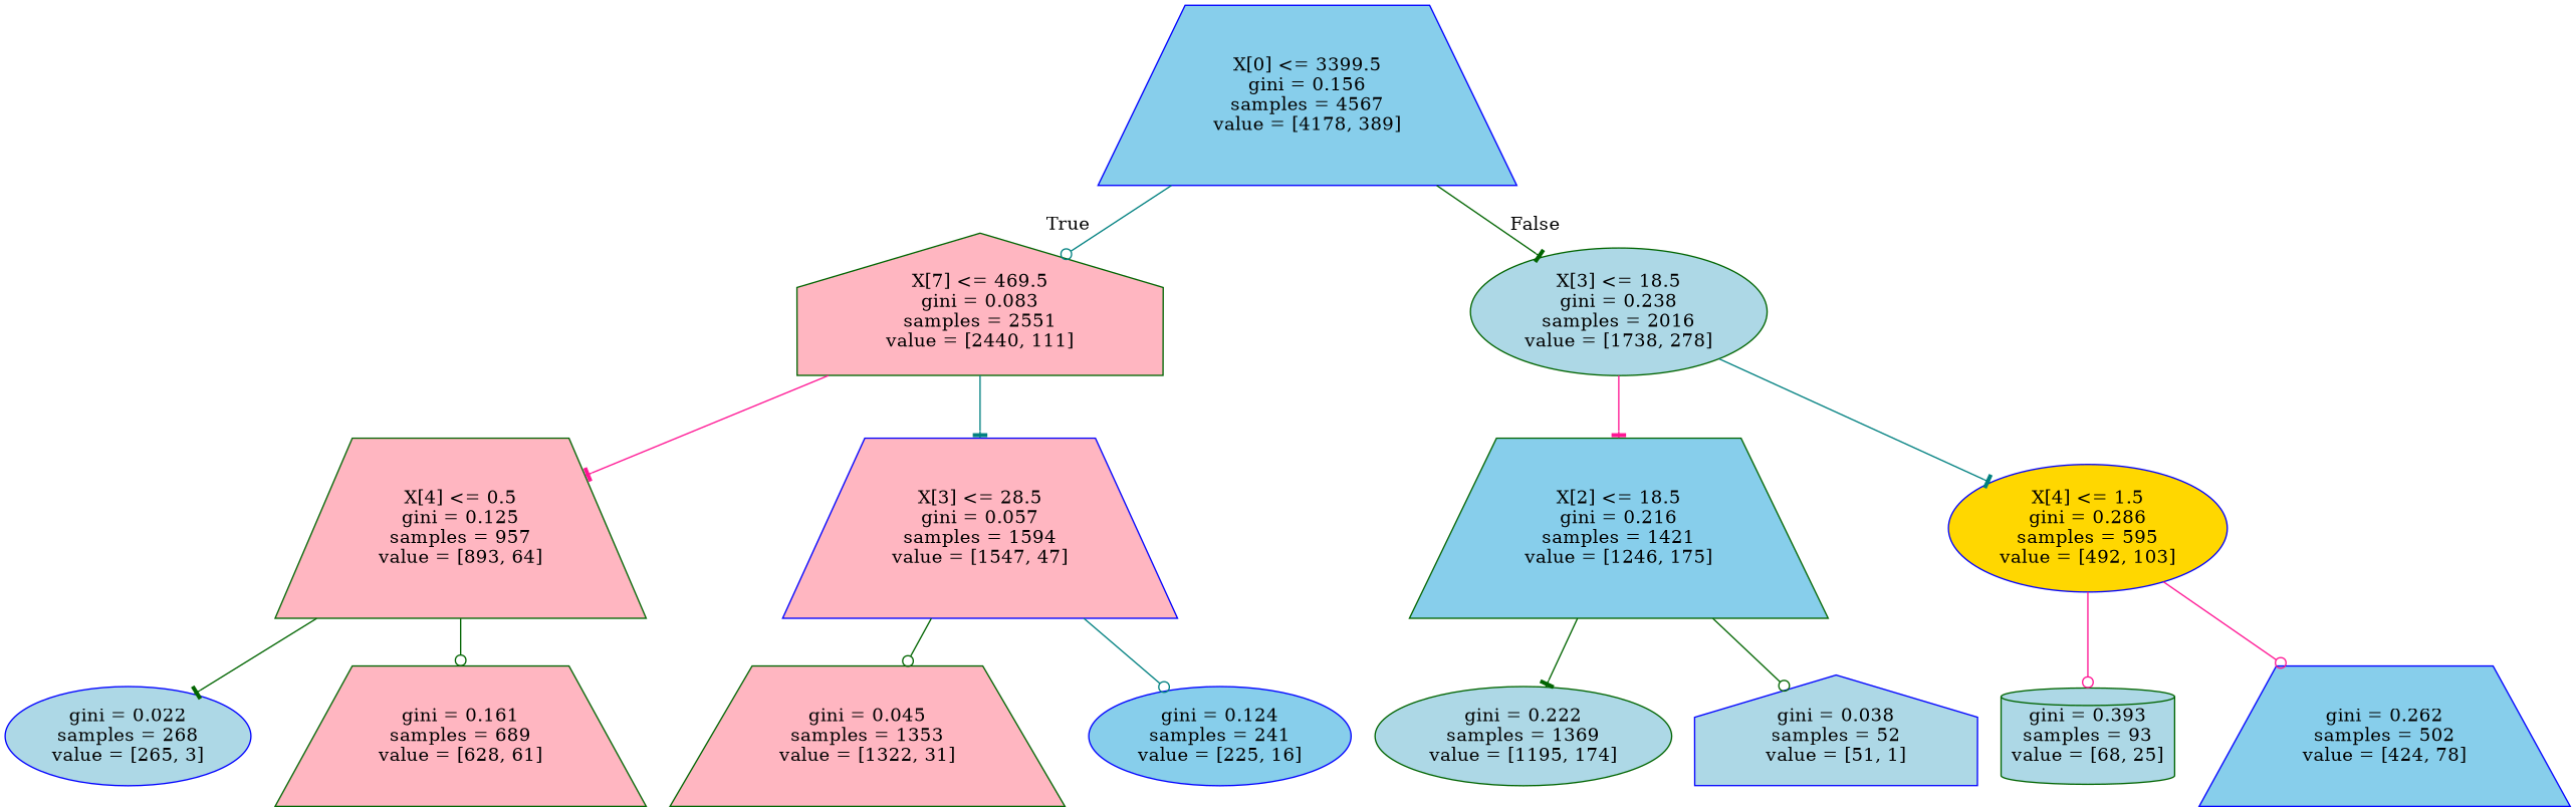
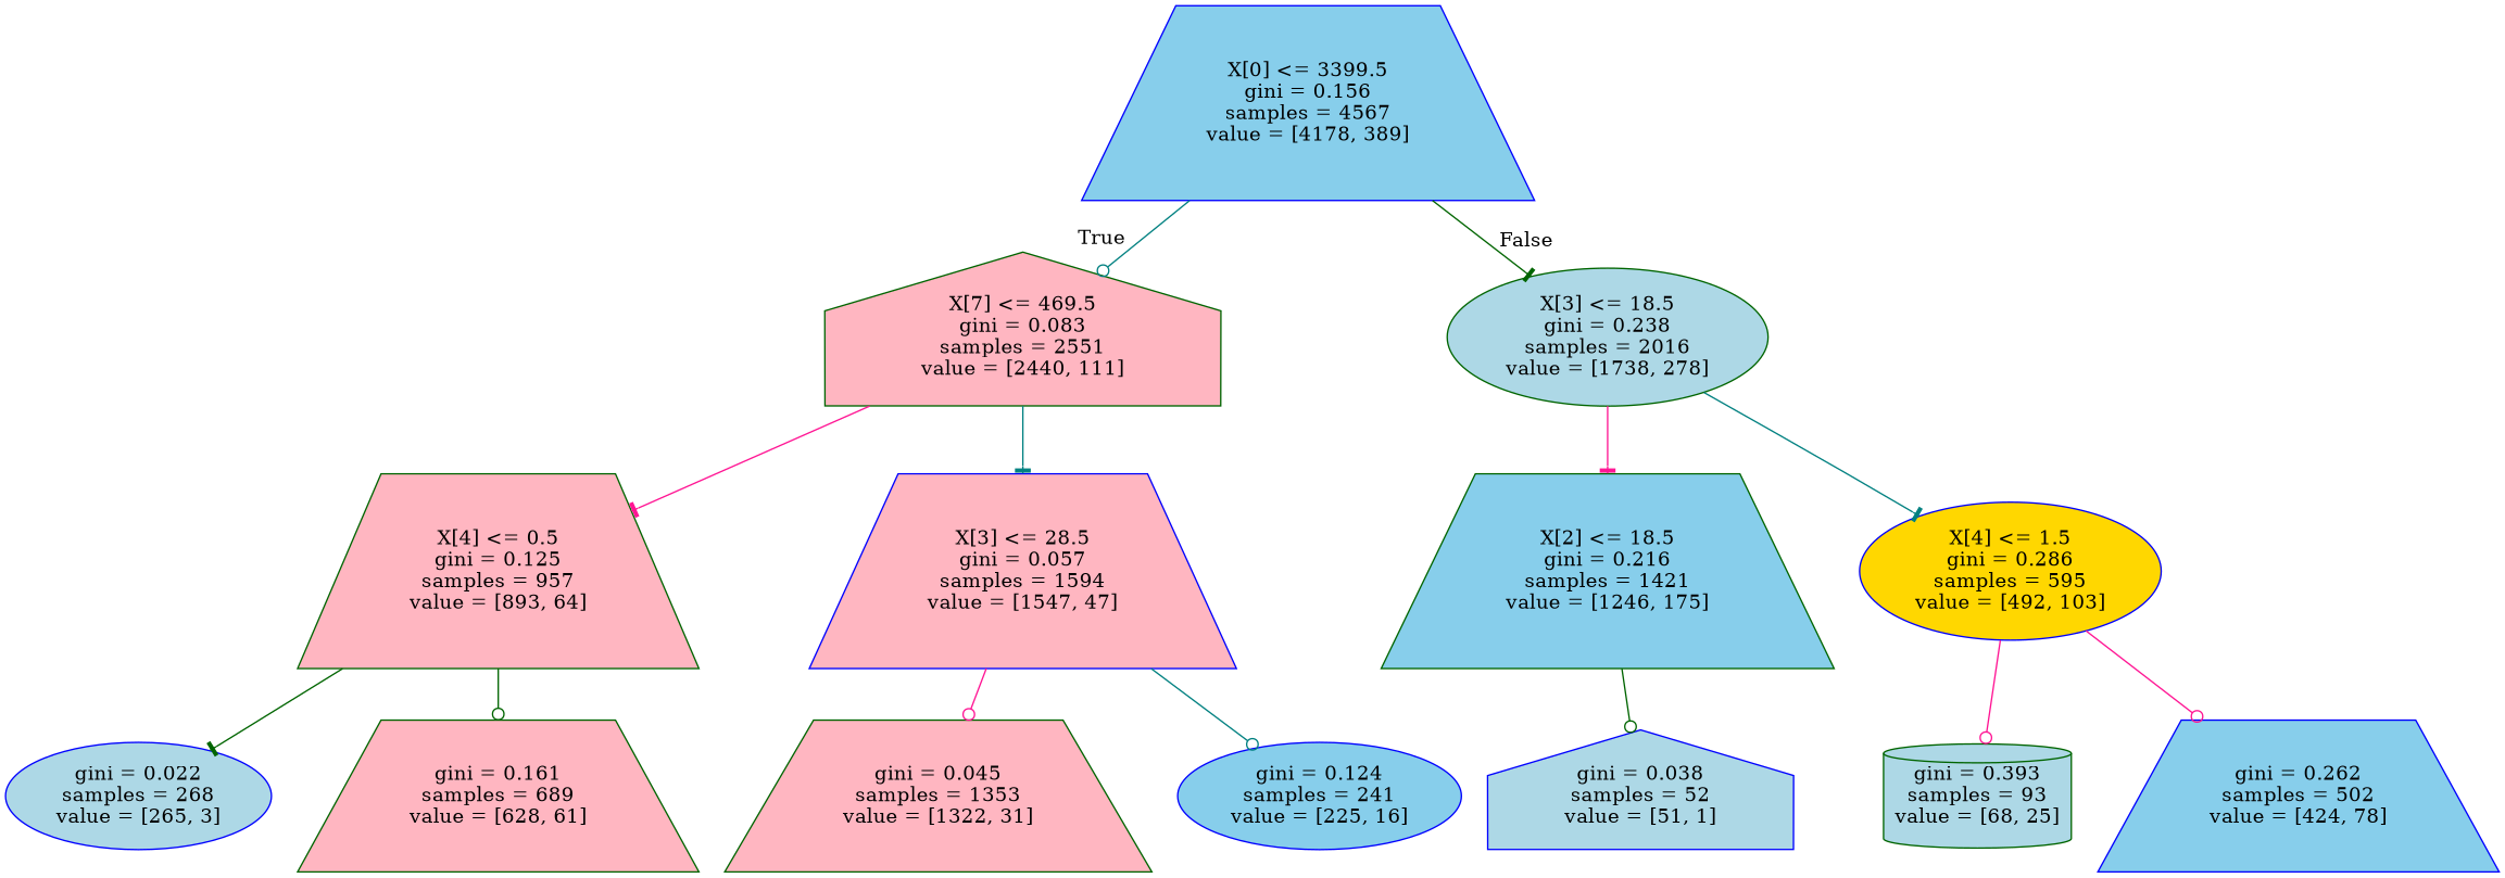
  digraph {
    node [color=darkgreen fillcolor=lightpink shape=trapezium style=filled]
    edge [arrowhead=odot color=darkgreen]
    n1 [color=blue fillcolor=skyblue label="X[0] <= 3399.5\ngini = 0.156\nsamples = 4567\nvalue = [4178, 389]"]
    n2 [label="X[7] <= 469.5\ngini = 0.083\nsamples = 2551\nvalue = [2440, 111]" shape=house]
    n3 [fillcolor=lightblue label="X[3] <= 18.5\ngini = 0.238\nsamples = 2016\nvalue = [1738, 278]" shape=ellipse]
    n4 [label="X[4] <= 0.5\ngini = 0.125\nsamples = 957\nvalue = [893, 64]"]
    n5 [color=blue label="X[3] <= 28.5\ngini = 0.057\nsamples = 1594\nvalue = [1547, 47]"]
    n6 [fillcolor=skyblue label="X[2] <= 18.5\ngini = 0.216\nsamples = 1421\nvalue = [1246, 175]"]
    n7 [color=blue fillcolor=gold label="X[4] <= 1.5\ngini = 0.286\nsamples = 595\nvalue = [492, 103]" shape=ellipse]
    n8 [color=blue fillcolor=lightblue label="gini = 0.022\nsamples = 268\nvalue = [265, 3]" shape=ellipse]
    n9 [label="gini = 0.161\nsamples = 689\nvalue = [628, 61]"]
    n10 [label="gini = 0.045\nsamples = 1353\nvalue = [1322, 31]"]
    n11 [color=blue fillcolor=skyblue label="gini = 0.124\nsamples = 241\nvalue = [225, 16]" shape=ellipse]
-   n12 [fillcolor=lightblue label="gini = 0.222\nsamples = 1369\nvalue = [1195, 174]" shape=ellipse]
    n13 [color=blue fillcolor=lightblue label="gini = 0.038\nsamples = 52\nvalue = [51, 1]" shape=house]
    n14 [fillcolor=lightblue label="gini = 0.393\nsamples = 93\nvalue = [68, 25]" shape=cylinder]
    n15 [color=blue fillcolor=skyblue label="gini = 0.262\nsamples = 502\nvalue = [424, 78]"]
    n1 -> n2 [color=teal headlabel=True labelangle=45 labeldistance=2.5]
    n1 -> n3 [arrowhead=tee headlabel=False labelangle=-45 labeldistance=2.5]
    n2 -> n4 [arrowhead=tee color=deeppink]
    n2 -> n5 [arrowhead=tee color=teal]
    n3 -> n6 [arrowhead=tee color=deeppink]
    n3 -> n7 [arrowhead=tee color=teal]
    n4 -> n8 [arrowhead=tee]
    n4 -> n9
-   n5 -> n10
+   n5 -> n10 [color=deeppink]
    n5 -> n11 [color=teal]
-   n6 -> n12 [arrowhead=tee]
    n6 -> n13
    n7 -> n14 [color=deeppink]
    n7 -> n15 [color=deeppink]
  }
